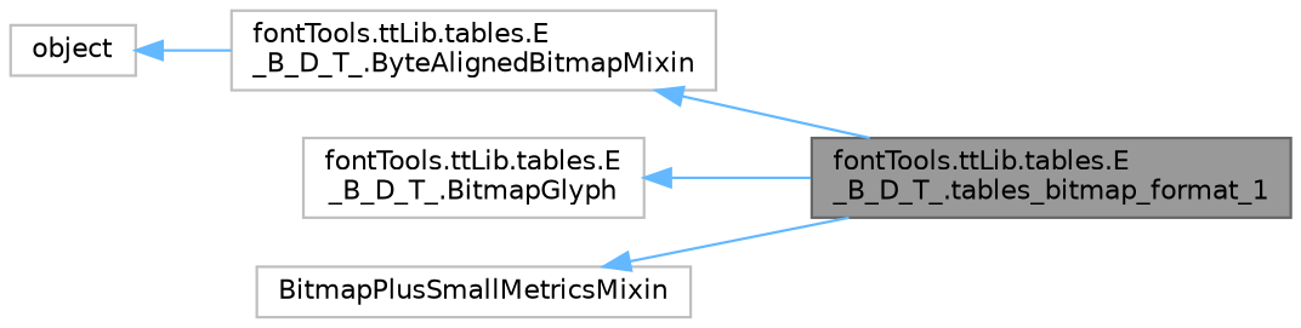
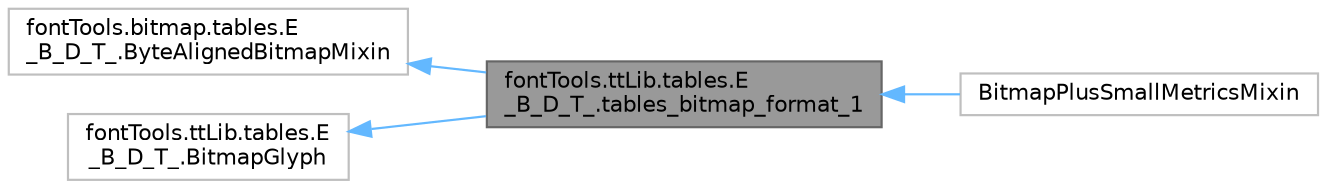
  digraph {
    rankdir=LR
    node [color=grey75 fillcolor=white fontname=Helvetica fontsize=10 shape=box style=filled]
    edge [color=steelblue1 dir=back fontname=Helvetica fontsize=10 labelfontname=Helvetica labelfontsize=10 style=solid]
    n1 [color=gray40 fillcolor=grey60 fontcolor=black height=0.2 label="fontTools.ttLib.tables.E\l_B_D_T_.tables_bitmap_format_1" width=0.4]
-   n2 [height=0.2 label="fontTools.ttLib.tables.E\l_B_D_T_.ByteAlignedBitmapMixin" width=0.4]
-   n3 [height=0.2 label=object width=0.4]
+   n2 [height=0.2 label="fontTools.bitmap.tables.E\l_B_D_T_.ByteAlignedBitmapMixin" width=0.4]
    n4 [height=0.2 label="fontTools.ttLib.tables.E\l_B_D_T_.BitmapGlyph" width=0.4]
    n5 [height=0.2 label=BitmapPlusSmallMetricsMixin width=0.4]
    n2 -> n1
-   n3 -> n2
    n4 -> n1
-   n5 -> n1
+   n1 -> n5
  }
